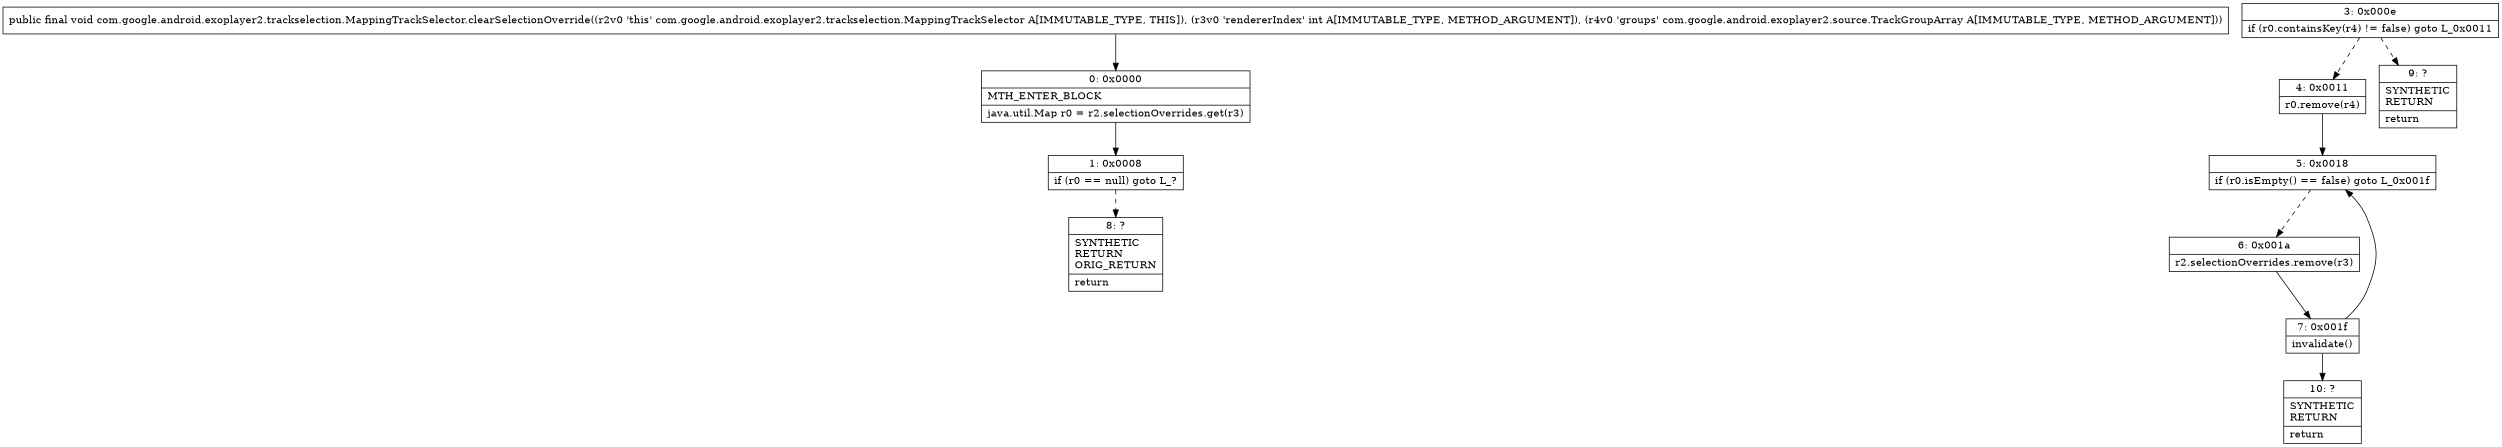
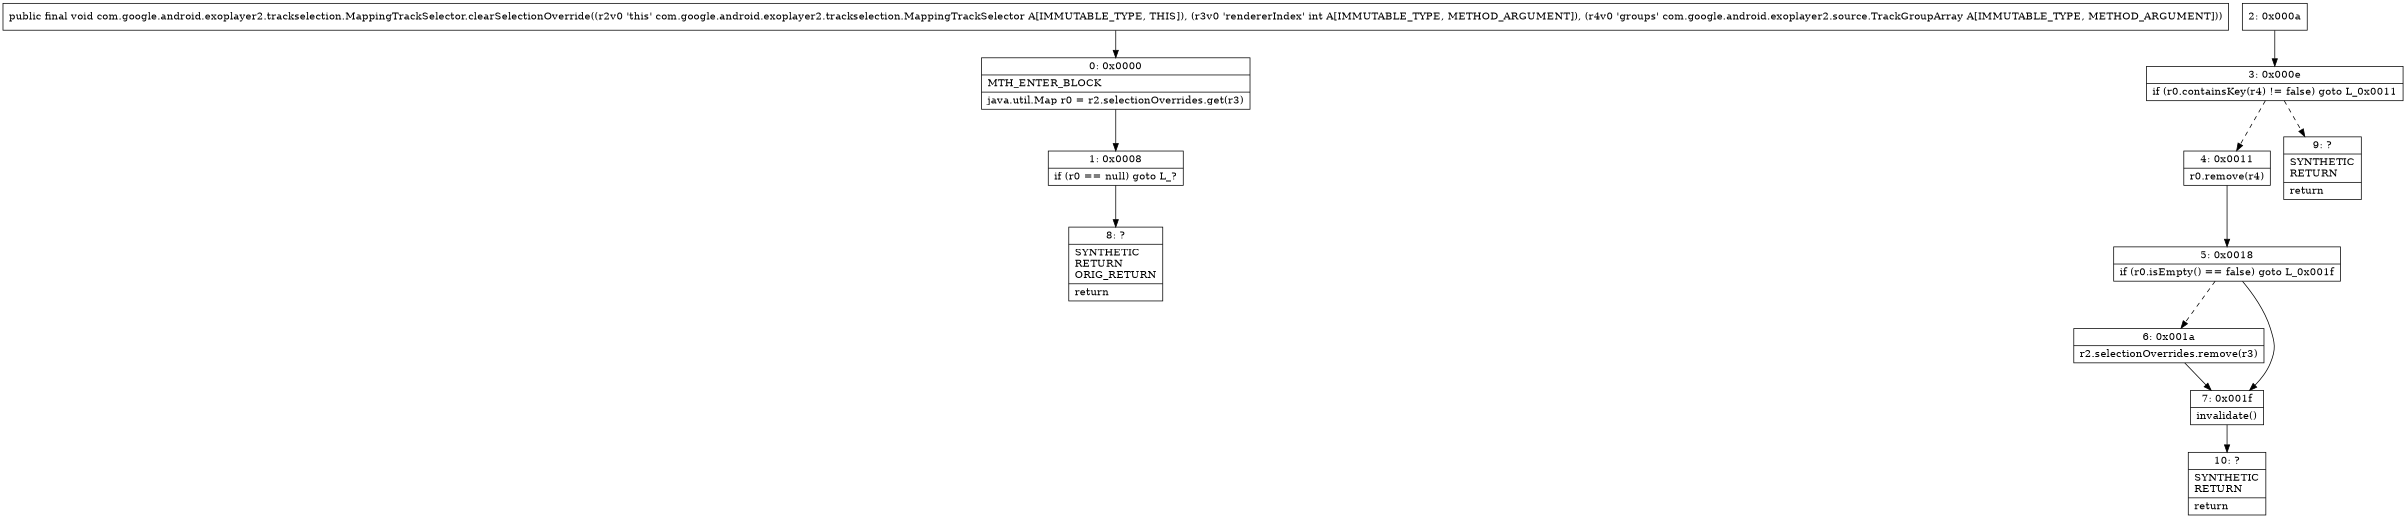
  digraph {
    node [shape=record]
    n1 [label="{0\:\ 0x0000|MTH_ENTER_BLOCK\l|java.util.Map r0 = r2.selectionOverrides.get(r3)\l}"]
    n2 [label="{1\:\ 0x0008|if (r0 == null) goto L_?\l}"]
    n3 [label="{8\:\ ?|SYNTHETIC\lRETURN\lORIG_RETURN\l|return\l}"]
+   n4 [label="{2\:\ 0x000a}"]
    n5 [label="{3\:\ 0x000e|if (r0.containsKey(r4) != false) goto L_0x0011\l}"]
    n6 [label="{4\:\ 0x0011|r0.remove(r4)\l}"]
    n7 [label="{9\:\ ?|SYNTHETIC\lRETURN\l|return\l}"]
    n8 [label="{5\:\ 0x0018|if (r0.isEmpty() == false) goto L_0x001f\l}"]
    n9 [label="{6\:\ 0x001a|r2.selectionOverrides.remove(r3)\l}"]
    n10 [label="{7\:\ 0x001f|invalidate()\l}"]
    n11 [label="{10\:\ ?|SYNTHETIC\lRETURN\l|return\l}"]
    n12 [label="{public final void com.google.android.exoplayer2.trackselection.MappingTrackSelector.clearSelectionOverride((r2v0 'this' com.google.android.exoplayer2.trackselection.MappingTrackSelector A[IMMUTABLE_TYPE, THIS]), (r3v0 'rendererIndex' int A[IMMUTABLE_TYPE, METHOD_ARGUMENT]), (r4v0 'groups' com.google.android.exoplayer2.source.TrackGroupArray A[IMMUTABLE_TYPE, METHOD_ARGUMENT])) }"]
    n1 -> n2
-   n2 -> n3 [style=dashed]
+   n2 -> n3
+   n4 -> n5
    n5 -> n6 [style=dashed]
    n5 -> n7 [style=dashed]
    n6 -> n8
    n8 -> n9 [style=dashed]
-   n10 -> n8
+   n8 -> n10
    n9 -> n10
    n10 -> n11
    n12 -> n1
  }
